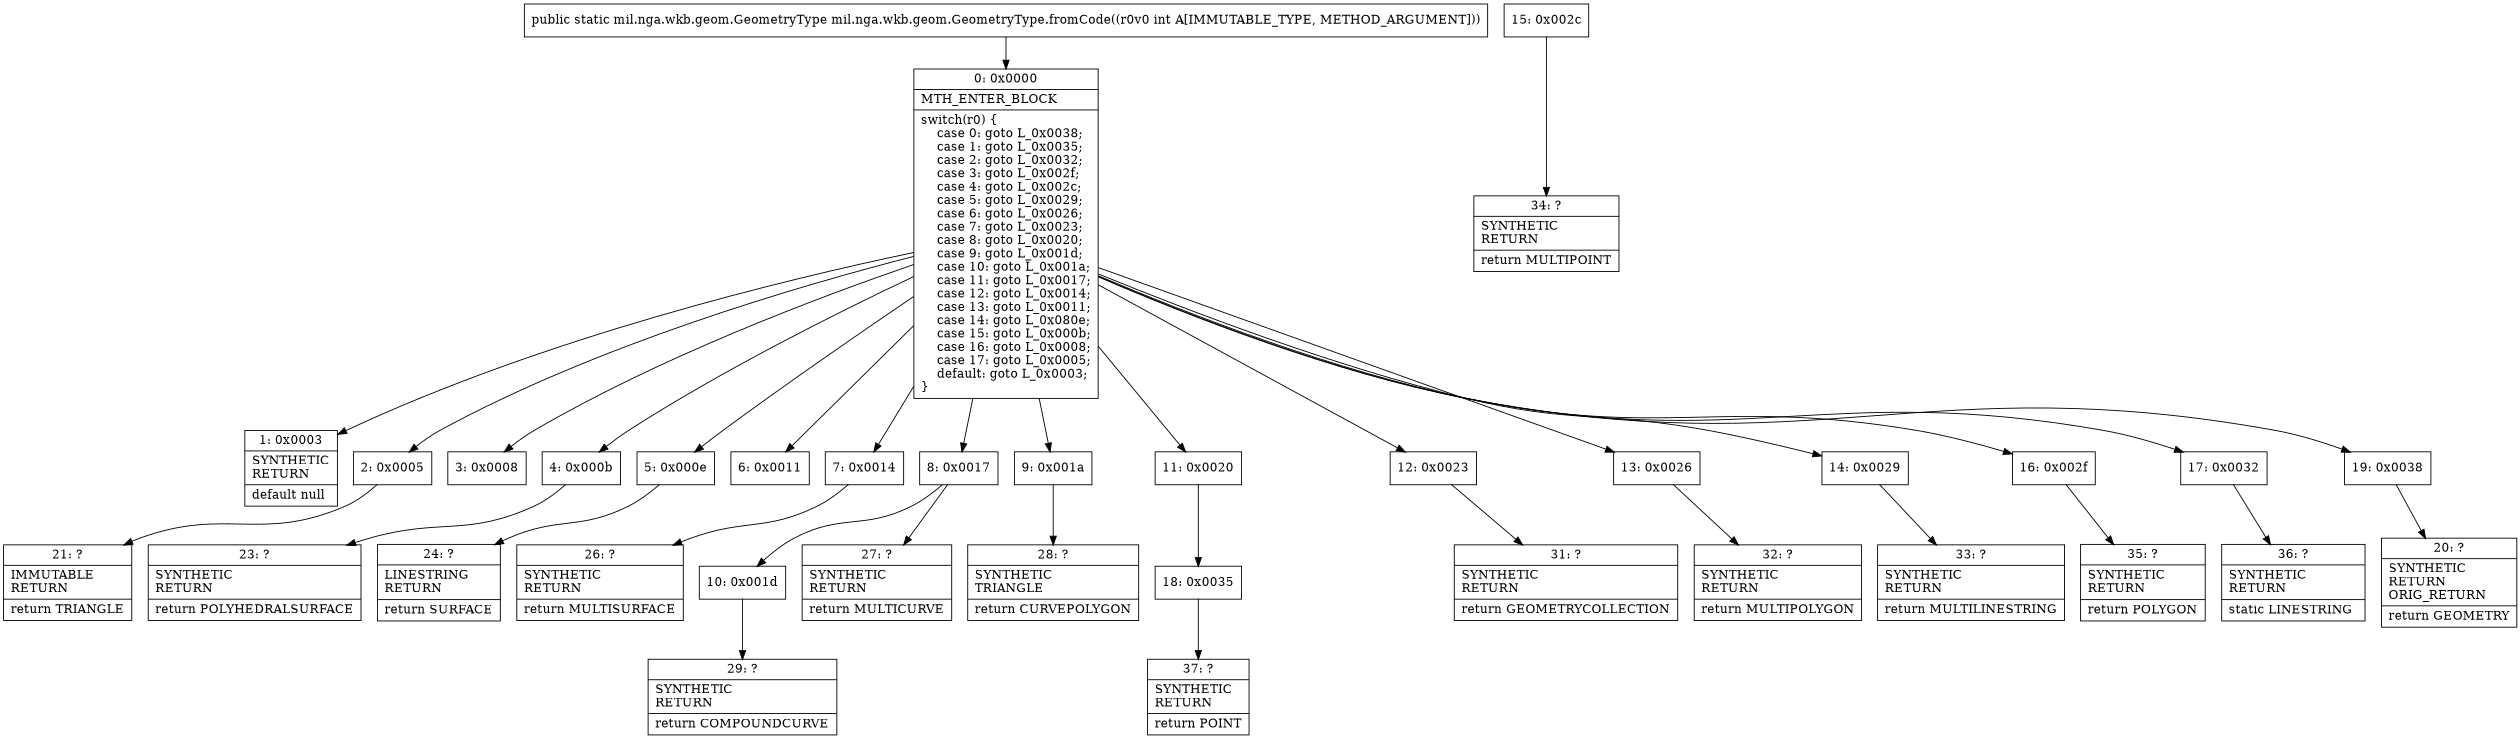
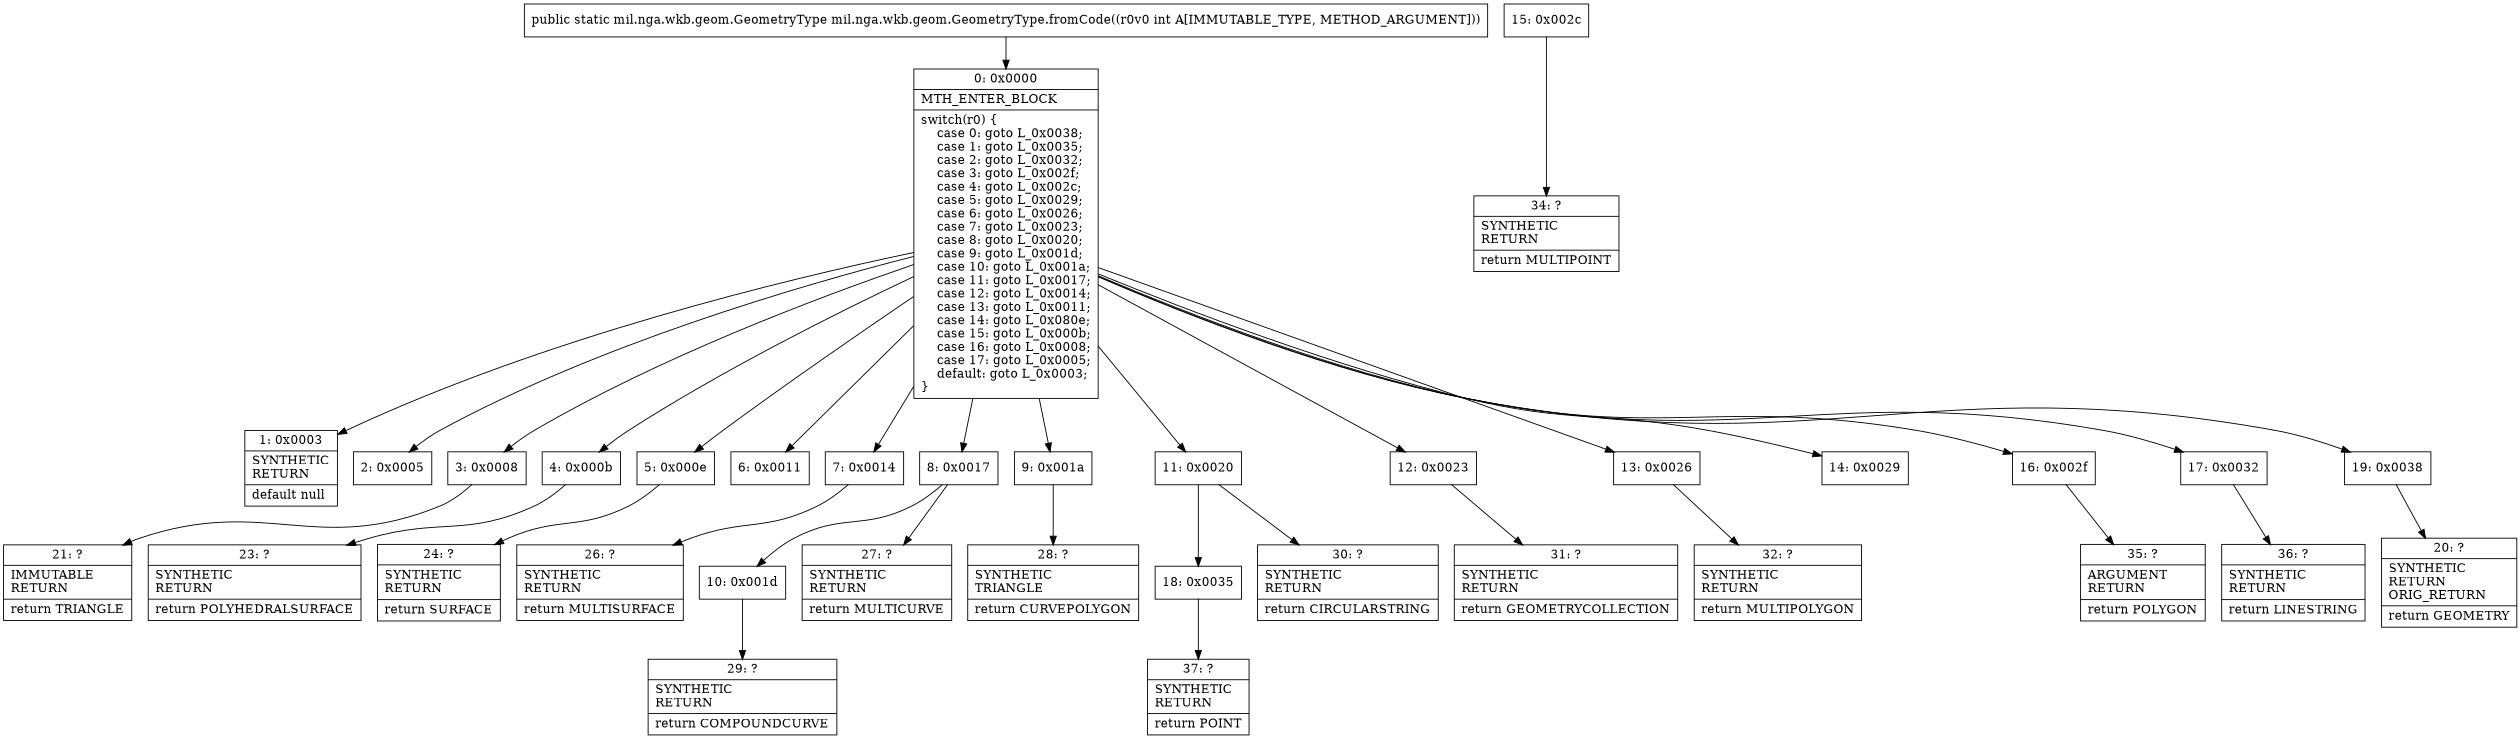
  digraph {
    node [shape=record]
    n1 [label="{0\:\ 0x0000|MTH_ENTER_BLOCK\l|switch(r0) \{\l    case 0: goto L_0x0038;\l    case 1: goto L_0x0035;\l    case 2: goto L_0x0032;\l    case 3: goto L_0x002f;\l    case 4: goto L_0x002c;\l    case 5: goto L_0x0029;\l    case 6: goto L_0x0026;\l    case 7: goto L_0x0023;\l    case 8: goto L_0x0020;\l    case 9: goto L_0x001d;\l    case 10: goto L_0x001a;\l    case 11: goto L_0x0017;\l    case 12: goto L_0x0014;\l    case 13: goto L_0x0011;\l    case 14: goto L_0x080e;\l    case 15: goto L_0x000b;\l    case 16: goto L_0x0008;\l    case 17: goto L_0x0005;\l    default: goto L_0x0003;\l\}\l}"]
    n2 [label="{1\:\ 0x0003|SYNTHETIC\lRETURN\l|default null\l}"]
    n3 [label="{2\:\ 0x0005}"]
    n4 [label="{3\:\ 0x0008}"]
    n5 [label="{4\:\ 0x000b}"]
    n6 [label="{5\:\ 0x000e}"]
    n7 [label="{6\:\ 0x0011}"]
    n8 [label="{7\:\ 0x0014}"]
    n9 [label="{8\:\ 0x0017}"]
    n10 [label="{9\:\ 0x001a}"]
    n11 [label="{11\:\ 0x0020}"]
    n12 [label="{12\:\ 0x0023}"]
    n13 [label="{13\:\ 0x0026}"]
    n14 [label="{14\:\ 0x0029}"]
    n15 [label="{16\:\ 0x002f}"]
    n16 [label="{17\:\ 0x0032}"]
    n17 [label="{19\:\ 0x0038}"]
    n18 [label="{21\:\ ?|IMMUTABLE\lRETURN\l|return TRIANGLE\l}"]
    n19 [label="{23\:\ ?|SYNTHETIC\lRETURN\l|return POLYHEDRALSURFACE\l}"]
-   n20 [label="{24\:\ ?|LINESTRING\lRETURN\l|return SURFACE\l}"]
+   n20 [label="{24\:\ ?|SYNTHETIC\lRETURN\l|return SURFACE\l}"]
    n21 [label="{26\:\ ?|SYNTHETIC\lRETURN\l|return MULTISURFACE\l}"]
    n22 [label="{10\:\ 0x001d}"]
    n23 [label="{27\:\ ?|SYNTHETIC\lRETURN\l|return MULTICURVE\l}"]
    n24 [label="{28\:\ ?|SYNTHETIC\lTRIANGLE\l|return CURVEPOLYGON\l}"]
    n25 [label="{29\:\ ?|SYNTHETIC\lRETURN\l|return COMPOUNDCURVE\l}"]
    n26 [label="{18\:\ 0x0035}"]
+   n27 [label="{30\:\ ?|SYNTHETIC\lRETURN\l|return CIRCULARSTRING\l}"]
    n28 [label="{31\:\ ?|SYNTHETIC\lRETURN\l|return GEOMETRYCOLLECTION\l}"]
    n29 [label="{32\:\ ?|SYNTHETIC\lRETURN\l|return MULTIPOLYGON\l}"]
-   n30 [label="{33\:\ ?|SYNTHETIC\lRETURN\l|return MULTILINESTRING\l}"]
    n31 [label="{15\:\ 0x002c}"]
    n32 [label="{34\:\ ?|SYNTHETIC\lRETURN\l|return MULTIPOINT\l}"]
-   n33 [label="{35\:\ ?|SYNTHETIC\lRETURN\l|return POLYGON\l}"]
-   n34 [label="{36\:\ ?|SYNTHETIC\lRETURN\l|static LINESTRING\l}"]
+   n33 [label="{35\:\ ?|ARGUMENT\lRETURN\l|return POLYGON\l}"]
+   n34 [label="{36\:\ ?|SYNTHETIC\lRETURN\l|return LINESTRING\l}"]
    n35 [label="{37\:\ ?|SYNTHETIC\lRETURN\l|return POINT\l}"]
    n36 [label="{20\:\ ?|SYNTHETIC\lRETURN\lORIG_RETURN\l|return GEOMETRY\l}"]
    n37 [label="{public static mil.nga.wkb.geom.GeometryType mil.nga.wkb.geom.GeometryType.fromCode((r0v0 int A[IMMUTABLE_TYPE, METHOD_ARGUMENT])) }"]
    n1 -> n2
    n1 -> n3
    n1 -> n4
    n1 -> n5
    n1 -> n6
    n1 -> n7
    n1 -> n8
    n1 -> n9
    n1 -> n10
    n1 -> n11
    n1 -> n12
    n1 -> n13
    n1 -> n14
    n1 -> n15
    n1 -> n16
    n1 -> n17
-   n3 -> n18
+   n4 -> n18
    n5 -> n19
    n6 -> n20
    n8 -> n21
    n9 -> n22
    n9 -> n23
    n10 -> n24
    n11 -> n26
+   n11 -> n27
    n12 -> n28
    n13 -> n29
-   n14 -> n30
    n15 -> n33
    n16 -> n34
    n17 -> n36
    n22 -> n25
    n26 -> n35
    n31 -> n32
    n37 -> n1
  }
